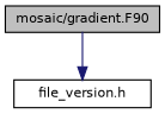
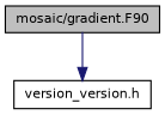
  digraph {
    node [color=black fontname=Helvetica fontsize=10 shape=record style=filled]
    n1 [fillcolor=grey75 fontcolor=black height=0.2 label="mosaic/gradient.F90" width=0.4]
-   n2 [fillcolor=white height=0.2 label="file_version.h" width=0.4]
+   n2 [fillcolor=white height=0.2 label="version_version.h" width=0.4]
    n1 -> n2 [color=midnightblue fontname=Helvetica fontsize=10 labelfontname=Helvetica labelfontsize=10 style=solid]
  }
